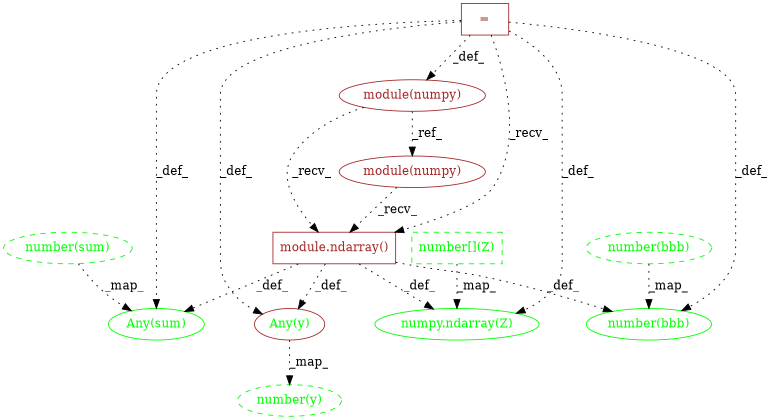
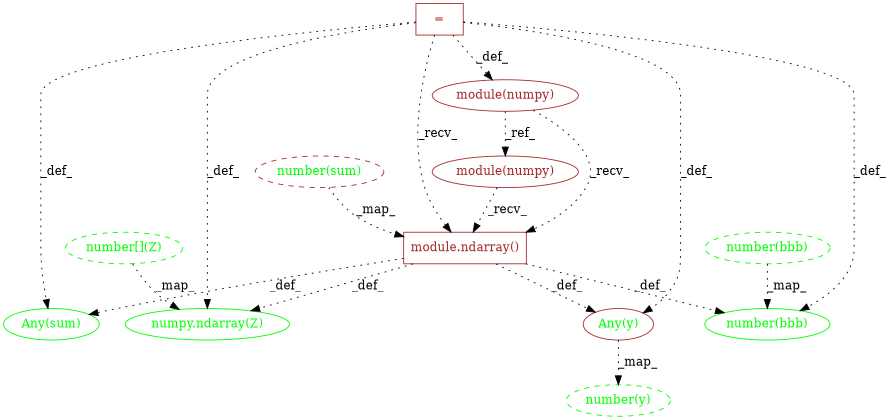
  digraph {
    node [color=green fontcolor=green shape=ellipse style=solid]
    edge [style=dotted]
-   n1 [label="number(sum)" style=dashed]
+   n1 [color=brown label="number(sum)" style=dashed]
    n2 [label="Any(sum)"]
    n3 [label="numpy.ndarray(Z)"]
    n4 [label="number(bbb)" style=dashed]
    n5 [label="number(bbb)"]
    n6 [color=brown fontcolor=brown label="=" shape=box]
    n7 [color=brown fontcolor=brown label="module(numpy)"]
    n8 [color=brown fontcolor=brown label="module.ndarray()" shape=box]
    n9 [color=brown label="Any(y)"]
    n10 [color=brown fontcolor=brown label="module(numpy)"]
    n11 [label="number(y)" style=dashed]
-   n12 [label="number[](Z)" shape=box style=dashed]
-   n1 -> n2 [label=_map_]
+   n12 [label="number[](Z)" style=dashed]
+   n1 -> n8 [label=_map_]
    n4 -> n5 [label=_map_]
    n6 -> n2 [label=_def_]
    n6 -> n3 [label=_def_]
    n6 -> n5 [label=_def_]
    n6 -> n7 [label=_def_]
    n6 -> n8 [label=_recv_]
    n6 -> n9 [label=_def_]
    n7 -> n8 [label=_recv_]
    n7 -> n10 [label=_ref_]
    n8 -> n2 [label=_def_]
    n8 -> n3 [label=_def_]
    n8 -> n5 [label=_def_]
    n8 -> n9 [label=_def_]
    n9 -> n11 [label=_map_]
    n10 -> n8 [label=_recv_]
    n12 -> n3 [label=_map_]
  }
